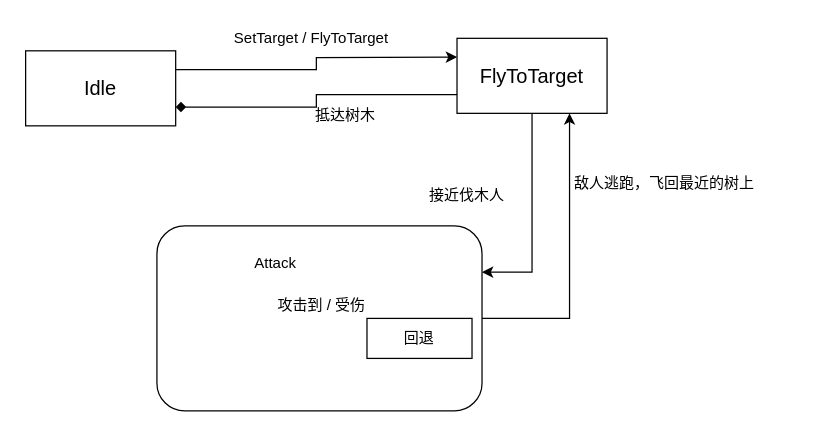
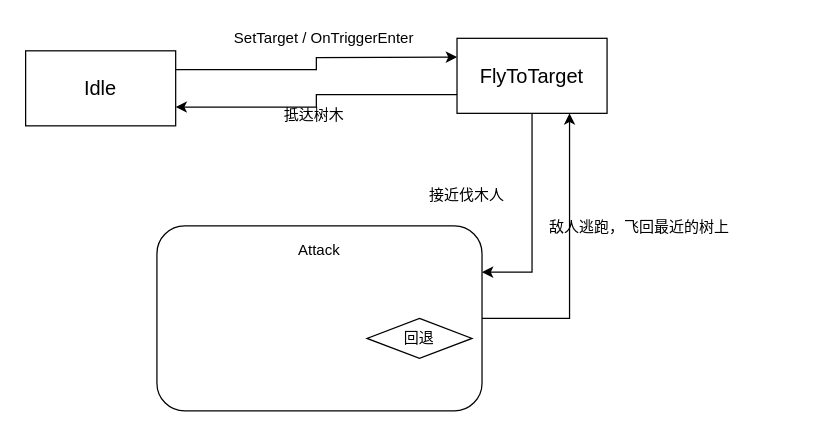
  <mxCell id="0" />
  <mxCell id="1" parent="0" />
  <mxCell id="2" style="edgeStyle=orthogonalEdgeStyle;rounded=0;orthogonalLoop=1;jettySize=auto;html=1;exitX=1;exitY=0.25;exitDx=0;exitDy=0;" parent="1" source="3" edge="1"><mxGeometry relative="1" as="geometry"><mxPoint x="365" y="45" as="targetPoint" /></mxGeometry></mxCell>
  <mxCell id="3" value="&lt;font style=&quot;font-size: 16px&quot;&gt;Idle&lt;/font&gt;" style="rounded=0;whiteSpace=wrap;html=1;" parent="1" vertex="1"><mxGeometry x="20" y="40" width="120" height="60" as="geometry" /></mxCell>
- <mxCell id="4" value="SetTarget / FlyToTarget" style="text;html=1;resizable=0;points=[];autosize=1;align=left;verticalAlign=top;spacingTop=-4;" parent="1" vertex="1"><mxGeometry x="185" y="20" width="160" height="20" as="geometry" /></mxCell>
+ <mxCell id="4" value="SetTarget / OnTriggerEnter" style="text;html=1;resizable=0;points=[];autosize=1;align=left;verticalAlign=top;spacingTop=-4;" parent="1" vertex="1"><mxGeometry x="185" y="20" width="160" height="20" as="geometry" /></mxCell>
  <mxCell id="5" style="edgeStyle=orthogonalEdgeStyle;rounded=0;orthogonalLoop=1;jettySize=auto;html=1;exitX=0.5;exitY=1;exitDx=0;exitDy=0;entryX=1;entryY=0.25;entryDx=0;entryDy=0;" parent="1" source="7" target="9" edge="1"><mxGeometry relative="1" as="geometry" /></mxCell>
- <mxCell id="6" style="edgeStyle=orthogonalEdgeStyle;rounded=0;orthogonalLoop=1;jettySize=auto;html=1;exitX=0;exitY=0.75;exitDx=0;exitDy=0;entryX=1;entryY=0.75;entryDx=0;entryDy=0;endArrow=diamond;" parent="1" source="7" target="3" edge="1"><mxGeometry relative="1" as="geometry" /></mxCell>
+ <mxCell id="6" style="edgeStyle=orthogonalEdgeStyle;rounded=0;orthogonalLoop=1;jettySize=auto;html=1;exitX=0;exitY=0.75;exitDx=0;exitDy=0;entryX=1;entryY=0.75;entryDx=0;entryDy=0;" parent="1" source="7" target="3" edge="1"><mxGeometry relative="1" as="geometry" /></mxCell>
  <mxCell id="7" value="&lt;font style=&quot;font-size: 16px&quot;&gt;FlyToTarget&lt;/font&gt;" style="rounded=0;whiteSpace=wrap;html=1;" parent="1" vertex="1"><mxGeometry x="365" y="30" width="120" height="60" as="geometry" /></mxCell>
  <mxCell id="8" style="edgeStyle=orthogonalEdgeStyle;rounded=0;orthogonalLoop=1;jettySize=auto;html=1;exitX=1;exitY=0.5;exitDx=0;exitDy=0;entryX=0.75;entryY=1;entryDx=0;entryDy=0;" parent="1" source="9" target="7" edge="1"><mxGeometry relative="1" as="geometry" /></mxCell>
  <mxCell id="9" value="" style="rounded=1;whiteSpace=wrap;html=1;" parent="1" vertex="1"><mxGeometry x="125" y="180" width="260" height="148" as="geometry" /></mxCell>
- <mxCell id="10" value="Attack" style="text;html=1;strokeColor=none;fillColor=none;align=center;verticalAlign=middle;whiteSpace=wrap;rounded=0;" parent="1" vertex="1"><mxGeometry x="200" y="200" width="40" height="20" as="geometry" /></mxCell>
+ <mxCell id="10" value="Attack" style="text;html=1;strokeColor=none;fillColor=none;align=center;verticalAlign=middle;whiteSpace=wrap;rounded=0;" parent="1" vertex="1"><mxGeometry x="235" y="190" width="40" height="20" as="geometry" /></mxCell>
  <mxCell id="11" value="接近伐木人" style="text;html=1;resizable=0;points=[];autosize=1;align=left;verticalAlign=top;spacingTop=-4;" parent="1" vertex="1"><mxGeometry x="341" y="146" width="80" height="16" as="geometry" /></mxCell>
- <mxCell id="12" value="敌人逃跑，飞回最近的树上" style="text;html=1;resizable=0;points=[];autosize=1;align=left;verticalAlign=top;spacingTop=-4;" parent="1" vertex="1"><mxGeometry x="457" y="136" width="176" height="16" as="geometry" /></mxCell>
- <mxCell id="13" value="回退" style="rounded=0;whiteSpace=wrap;html=1;" parent="1" vertex="1"><mxGeometry x="293" y="254" width="84" height="32" as="geometry" /></mxCell>
- <mxCell id="14" value="抵达树木" style="text;html=1;resizable=0;points=[];autosize=1;align=left;verticalAlign=top;spacingTop=-4;" parent="1" vertex="1"><mxGeometry x="250" y="82" width="80" height="16" as="geometry" /></mxCell>
- <mxCell id="15" value="攻击到 / 受伤" style="text;html=1;strokeColor=none;fillColor=none;align=center;verticalAlign=middle;whiteSpace=wrap;rounded=0;" parent="1" vertex="1"><mxGeometry x="217" y="234" width="80" height="20" as="geometry" /></mxCell>
+ <mxCell id="12" value="敌人逃跑，飞回最近的树上" style="text;html=1;resizable=0;points=[];autosize=1;align=left;verticalAlign=top;spacingTop=-4;" parent="1" vertex="1"><mxGeometry x="437" y="171" width="176" height="16" as="geometry" /></mxCell>
+ <mxCell id="13" value="回退" style="rhombus;whiteSpace=wrap;html=1;" parent="1" vertex="1"><mxGeometry x="293" y="254" width="84" height="32" as="geometry" /></mxCell>
+ <mxCell id="14" value="抵达树木" style="text;html=1;resizable=0;points=[];autosize=1;align=left;verticalAlign=top;spacingTop=-4;" parent="1" vertex="1"><mxGeometry x="225" y="82" width="80" height="16" as="geometry" /></mxCell>
